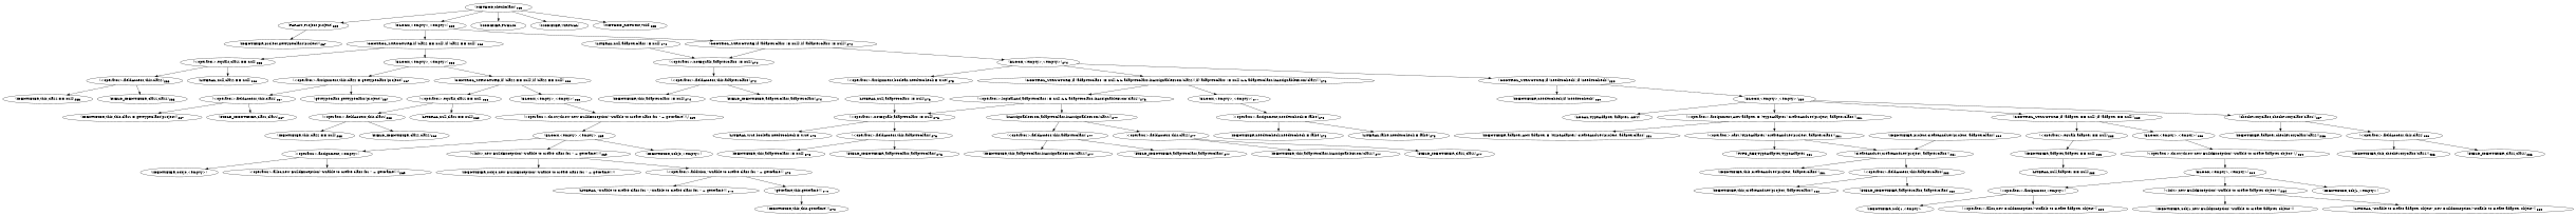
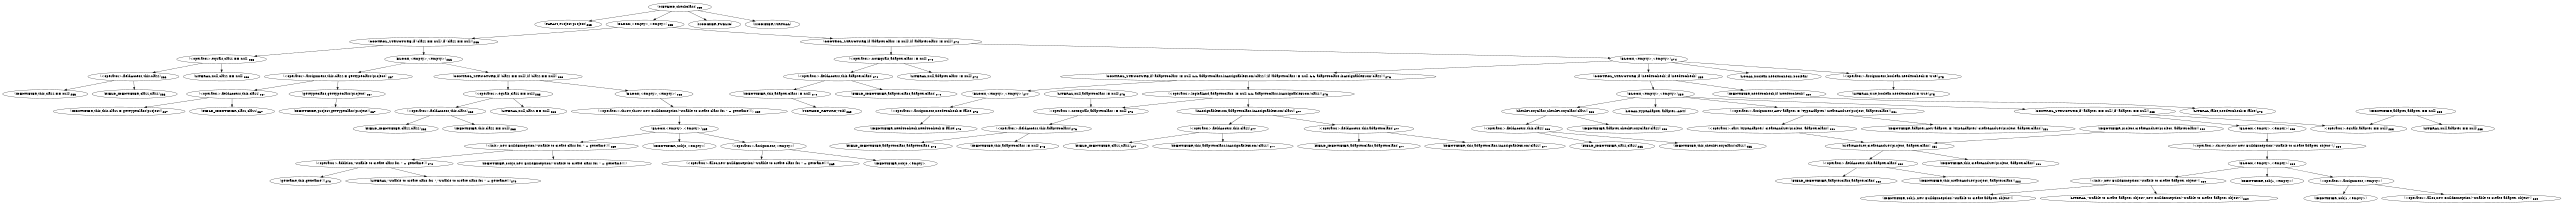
  digraph {
    n1 [label=<(METHOD,checkClass)<SUB>265</SUB>>]
    n2 [label=<(PARAM,Project project)<SUB>265</SUB>>]
    n3 [label=<(BLOCK,&lt;empty&gt;,&lt;empty&gt;)<SUB>265</SUB>>]
    n4 [label=<(MODIFIER,PUBLIC)>]
    n5 [label=<(MODIFIER,VIRTUAL)>]
    n6 [label=<(METHOD_RETURN,void)<SUB>265</SUB>>]
    n7 [label=<(CONTROL_STRUCTURE,if (clazz == null),if (clazz == null))<SUB>266</SUB>>]
    n8 [label=<(CONTROL_STRUCTURE,if (adapterClass != null),if (adapterClass != null))<SUB>274</SUB>>]
    n9 [label=<(&lt;operator&gt;.equals,clazz == null)<SUB>266</SUB>>]
    n10 [label=<(BLOCK,&lt;empty&gt;,&lt;empty&gt;)<SUB>266</SUB>>]
    n11 [label=<(&lt;operator&gt;.notEquals,adapterClass != null)<SUB>274</SUB>>]
    n12 [label=<(BLOCK,&lt;empty&gt;,&lt;empty&gt;)<SUB>274</SUB>>]
    n13 [label=<(&lt;operator&gt;.fieldAccess,this.clazz)<SUB>266</SUB>>]
    n14 [label=<(LITERAL,null,clazz == null)<SUB>266</SUB>>]
    n15 [label=<(&lt;operator&gt;.assignment,this.clazz = getTypeClass(project))<SUB>267</SUB>>]
    n16 [label=<(CONTROL_STRUCTURE,if (clazz == null),if (clazz == null))<SUB>268</SUB>>]
    n17 [label=<(IDENTIFIER,this,clazz == null)<SUB>266</SUB>>]
    n18 [label=<(FIELD_IDENTIFIER,clazz,clazz)<SUB>266</SUB>>]
    n19 [label=<(&lt;operator&gt;.fieldAccess,this.clazz)<SUB>267</SUB>>]
    n20 [label=<(getTypeClass,getTypeClass(project))<SUB>267</SUB>>]
    n21 [label=<(&lt;operator&gt;.equals,clazz == null)<SUB>268</SUB>>]
    n22 [label=<(BLOCK,&lt;empty&gt;,&lt;empty&gt;)<SUB>268</SUB>>]
    n23 [label=<(IDENTIFIER,this,this.clazz = getTypeClass(project))<SUB>267</SUB>>]
    n24 [label=<(FIELD_IDENTIFIER,clazz,clazz)<SUB>267</SUB>>]
    n25 [label=<(IDENTIFIER,project,getTypeClass(project))<SUB>267</SUB>>]
    n26 [label=<(&lt;operator&gt;.fieldAccess,this.clazz)<SUB>268</SUB>>]
    n27 [label=<(LITERAL,null,clazz == null)<SUB>268</SUB>>]
    n28 [label=<(&lt;operator&gt;.throw,throw new BuildException(&quot;Unable to create class for &quot; + getName());)<SUB>269</SUB>>]
    n29 [label=<(IDENTIFIER,this,clazz == null)<SUB>268</SUB>>]
    n30 [label=<(FIELD_IDENTIFIER,clazz,clazz)<SUB>268</SUB>>]
    n31 [label=<(BLOCK,&lt;empty&gt;,&lt;empty&gt;)<SUB>269</SUB>>]
    n32 [label=<(&lt;operator&gt;.assignment,&lt;empty&gt;)>]
    n33 [label=<(&lt;init&gt;,new BuildException(&quot;Unable to create class for &quot; + getName()))<SUB>269</SUB>>]
    n34 [label=<(IDENTIFIER,$obj0,&lt;empty&gt;)>]
    n35 [label=<(IDENTIFIER,$obj0,&lt;empty&gt;)>]
    n36 [label=<(&lt;operator&gt;.alloc,new BuildException(&quot;Unable to create class for &quot; + getName()))<SUB>269</SUB>>]
    n37 [label=<(IDENTIFIER,$obj0,new BuildException(&quot;Unable to create class for &quot; + getName()))>]
    n38 [label=<(&lt;operator&gt;.addition,&quot;Unable to create class for &quot; + getName())<SUB>270</SUB>>]
    n39 [label=<(LITERAL,&quot;Unable to create class for &quot;,&quot;Unable to create class for &quot; + getName())<SUB>270</SUB>>]
    n40 [label=<(getName,this.getName())<SUB>270</SUB>>]
-   n41 [label=<(IDENTIFIER,this,this.getName())<SUB>270</SUB>>]
    n42 [label=<(&lt;operator&gt;.fieldAccess,this.adapterClass)<SUB>274</SUB>>]
    n43 [label=<(LITERAL,null,adapterClass != null)<SUB>274</SUB>>]
+   n44 [label=<(LOCAL,boolean needToCheck: boolean)>]
    n45 [label=<(&lt;operator&gt;.assignment,boolean needToCheck = true)<SUB>275</SUB>>]
    n46 [label=<(CONTROL_STRUCTURE,if (adaptToClass != null &amp;&amp; adaptToClass.isAssignableFrom(clazz)),if (adaptToClass != null &amp;&amp; adaptToClass.isAssignableFrom(clazz)))<SUB>276</SUB>>]
    n47 [label=<(CONTROL_STRUCTURE,if (needToCheck),if (needToCheck))<SUB>280</SUB>>]
    n48 [label=<(IDENTIFIER,this,adapterClass != null)<SUB>274</SUB>>]
    n49 [label=<(FIELD_IDENTIFIER,adapterClass,adapterClass)<SUB>274</SUB>>]
    n50 [label=<(LITERAL,true,boolean needToCheck = true)<SUB>275</SUB>>]
    n51 [label=<(&lt;operator&gt;.logicalAnd,adaptToClass != null &amp;&amp; adaptToClass.isAssignableFrom(clazz))<SUB>276</SUB>>]
    n52 [label=<(BLOCK,&lt;empty&gt;,&lt;empty&gt;)<SUB>277</SUB>>]
    n53 [label=<(IDENTIFIER,needToCheck,if (needToCheck))<SUB>280</SUB>>]
    n54 [label=<(BLOCK,&lt;empty&gt;,&lt;empty&gt;)<SUB>280</SUB>>]
    n55 [label=<(&lt;operator&gt;.notEquals,adaptToClass != null)<SUB>276</SUB>>]
    n56 [label=<(isAssignableFrom,adaptToClass.isAssignableFrom(clazz))<SUB>277</SUB>>]
    n57 [label=<(&lt;operator&gt;.assignment,needToCheck = false)<SUB>278</SUB>>]
    n58 [label=<(&lt;operator&gt;.fieldAccess,this.adaptToClass)<SUB>276</SUB>>]
    n59 [label=<(&lt;operator&gt;.fieldAccess,this.adaptToClass)<SUB>277</SUB>>]
    n60 [label=<(&lt;operator&gt;.fieldAccess,this.clazz)<SUB>277</SUB>>]
    n61 [label=<(IDENTIFIER,this,adaptToClass != null)<SUB>576</SUB>>]
    n62 [label=<(FIELD_IDENTIFIER,adaptToClass,adaptToClass)<SUB>276</SUB>>]
    n63 [label=<(LITERAL,null,adaptToClass != null)<SUB>276</SUB>>]
    n64 [label=<(IDENTIFIER,this,adaptToClass.isAssignableFrom(clazz))<SUB>277</SUB>>]
    n65 [label=<(FIELD_IDENTIFIER,adaptToClass,adaptToClass)<SUB>277</SUB>>]
    n66 [label=<(IDENTIFIER,this,adaptToClass.isAssignableFrom(clazz))<SUB>277</SUB>>]
    n67 [label=<(FIELD_IDENTIFIER,clazz,clazz)<SUB>277</SUB>>]
    n68 [label=<(IDENTIFIER,needToCheck,needToCheck = false)<SUB>278</SUB>>]
    n69 [label=<(LITERAL,false,needToCheck = false)<SUB>278</SUB>>]
    n70 [label=<(LOCAL,TypeAdapter adapter: ANY)>]
    n71 [label=<(&lt;operator&gt;.assignment,ANY adapter = (TypeAdapter) createAndSet(project, adapterClass))<SUB>281</SUB>>]
    n72 [label=<(CONTROL_STRUCTURE,if (adapter == null),if (adapter == null))<SUB>283</SUB>>]
-   n73 [label=<(checkProxyClass,checkProxyClass(clazz))<SUB>287</SUB>>]
+   n73 [label=<(checkProxyClass,checkProxyClass(clazz))<SUB>286</SUB>>]
    n74 [label=<(IDENTIFIER,adapter,ANY adapter = (TypeAdapter) createAndSet(project, adapterClass))<SUB>281</SUB>>]
    n75 [label=<(&lt;operator&gt;.cast,(TypeAdapter) createAndSet(project, adapterClass))<SUB>281</SUB>>]
    n76 [label=<(&lt;operator&gt;.equals,adapter == null)<SUB>283</SUB>>]
    n77 [label=<(BLOCK,&lt;empty&gt;,&lt;empty&gt;)<SUB>283</SUB>>]
    n78 [label=<(IDENTIFIER,adapter,checkProxyClass(clazz))<SUB>286</SUB>>]
    n79 [label=<(&lt;operator&gt;.fieldAccess,this.clazz)<SUB>286</SUB>>]
-   n80 [label=<(TYPE_REF,TypeAdapter,TypeAdapter)<SUB>281</SUB>>]
    n81 [label=<(createAndSet,createAndSet(project, adapterClass))<SUB>281</SUB>>]
    n82 [label=<(IDENTIFIER,this,createAndSet(project, adapterClass))<SUB>281</SUB>>]
    n83 [label=<(&lt;operator&gt;.fieldAccess,this.adapterClass)<SUB>282</SUB>>]
    n84 [label=<(IDENTIFIER,project,createAndSet(project, adapterClass))<SUB>282</SUB>>]
    n85 [label=<(IDENTIFIER,this,createAndSet(project, adapterClass))<SUB>282</SUB>>]
    n86 [label=<(FIELD_IDENTIFIER,adapterClass,adapterClass)<SUB>282</SUB>>]
    n87 [label=<(IDENTIFIER,adapter,adapter == null)<SUB>283</SUB>>]
    n88 [label=<(&lt;operator&gt;.throw,throw new BuildException(&quot;Unable to create adapter object&quot;);)<SUB>284</SUB>>]
    n89 [label=<(LITERAL,null,adapter == null)<SUB>283</SUB>>]
    n90 [label=<(BLOCK,&lt;empty&gt;,&lt;empty&gt;)<SUB>284</SUB>>]
    n91 [label=<(&lt;operator&gt;.assignment,&lt;empty&gt;)>]
    n92 [label=<(&lt;init&gt;,new BuildException(&quot;Unable to create adapter object&quot;))<SUB>284</SUB>>]
    n93 [label=<(IDENTIFIER,$obj1,&lt;empty&gt;)>]
    n94 [label=<(IDENTIFIER,$obj1,&lt;empty&gt;)>]
    n95 [label=<(&lt;operator&gt;.alloc,new BuildException(&quot;Unable to create adapter object&quot;))<SUB>284</SUB>>]
    n96 [label=<(IDENTIFIER,$obj1,new BuildException(&quot;Unable to create adapter object&quot;))>]
    n97 [label=<(LITERAL,&quot;Unable to create adapter object&quot;,new BuildException(&quot;Unable to create adapter object&quot;))<SUB>284</SUB>>]
    n98 [label=<(IDENTIFIER,this,checkProxyClass(clazz))<SUB>486</SUB>>]
    n99 [label=<(FIELD_IDENTIFIER,clazz,clazz)<SUB>286</SUB>>]
    n1 -> n2
    n1 -> n3
    n1 -> n4
    n1 -> n5
-   n1 -> n6
+   n48 -> n6
    n3 -> n7
    n3 -> n8
    n7 -> n9
    n7 -> n10
    n8 -> n11
    n8 -> n12
    n9 -> n13
    n9 -> n14
    n10 -> n15
    n10 -> n16
    n11 -> n42
-   n43 -> n11
+   n11 -> n43
+   n12 -> n44
    n12 -> n45
    n12 -> n46
    n12 -> n47
    n13 -> n17
    n13 -> n18
    n15 -> n19
    n15 -> n20
    n16 -> n21
    n16 -> n22
    n19 -> n23
    n19 -> n24
-   n2 -> n25
+   n20 -> n25
    n21 -> n26
    n21 -> n27
    n22 -> n28
    n26 -> n29
    n26 -> n30
    n28 -> n31
    n31 -> n32
    n31 -> n33
    n31 -> n34
    n32 -> n35
    n32 -> n36
    n33 -> n37
    n33 -> n38
    n38 -> n39
    n38 -> n40
-   n40 -> n41
    n42 -> n48
    n42 -> n49
-   n55 -> n50
+   n45 -> n50
    n46 -> n51
    n46 -> n52
    n47 -> n53
    n47 -> n54
    n51 -> n55
    n51 -> n56
    n52 -> n57
    n54 -> n70
    n54 -> n71
    n54 -> n72
    n54 -> n73
    n55 -> n58
    n56 -> n59
    n56 -> n60
    n57 -> n68
-   n57 -> n69
+   n53 -> n69
    n58 -> n61
    n58 -> n62
    n59 -> n64
    n59 -> n65
    n60 -> n66
    n60 -> n67
    n63 -> n55
    n71 -> n74
    n71 -> n75
    n72 -> n76
    n72 -> n77
    n73 -> n78
    n73 -> n79
-   n75 -> n80
    n75 -> n81
-   n76 -> n87
+   n87 -> n76
    n77 -> n88
    n79 -> n98
    n79 -> n99
    n81 -> n82
    n81 -> n83
    n83 -> n85
    n83 -> n86
    n84 -> n81
    n87 -> n89
    n88 -> n90
    n90 -> n91
    n90 -> n92
    n90 -> n93
    n91 -> n94
    n91 -> n95
    n92 -> n96
    n92 -> n97
  }
